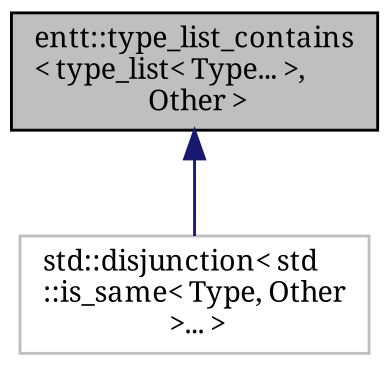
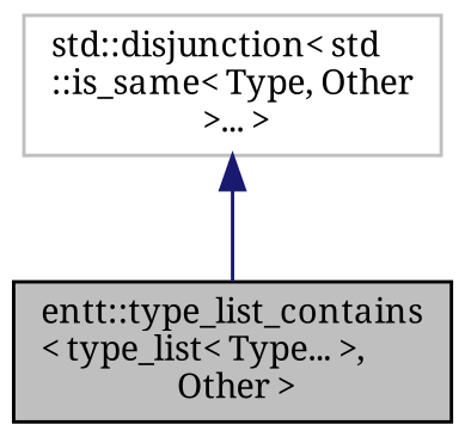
  digraph {
    fontname="Noto Serif"
    node [fontname="Noto Serif" fontsize=10 shape=record style=filled]
    n1 [color=black fillcolor=grey75 fontcolor=black height=0.2 label="entt::type_list_contains\l\< type_list\< Type... \>,\l Other \>" width=0.4]
    n2 [color=grey75 fillcolor=white height=0.2 label="std::disjunction\< std\l::is_same\< Type, Other\l \>... \>" width=0.4]
-   n1 -> n2 [color=midnightblue dir=back fontname="Noto Serif" fontsize=10 labelfontname=Helvetica labelfontsize=10 style=solid]
+   n2 -> n1 [color=midnightblue dir=back fontname="Noto Serif" fontsize=10 labelfontname=Helvetica labelfontsize=10 style=solid]
  }
